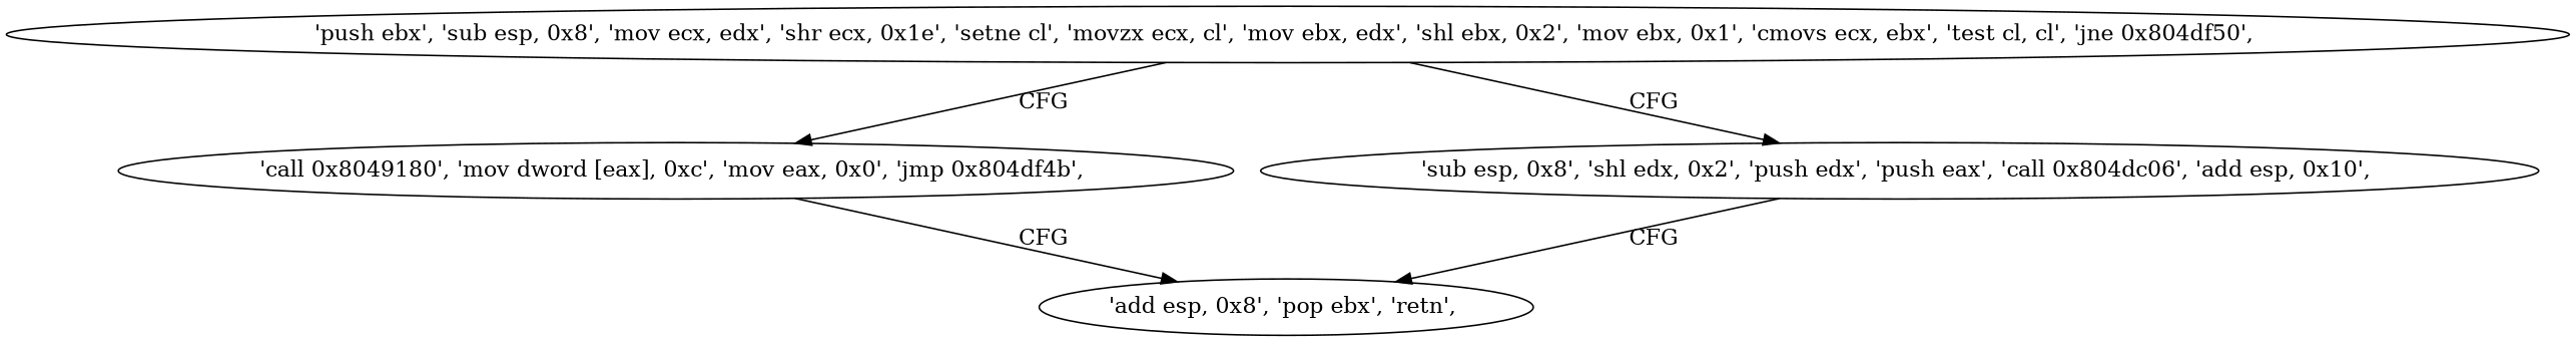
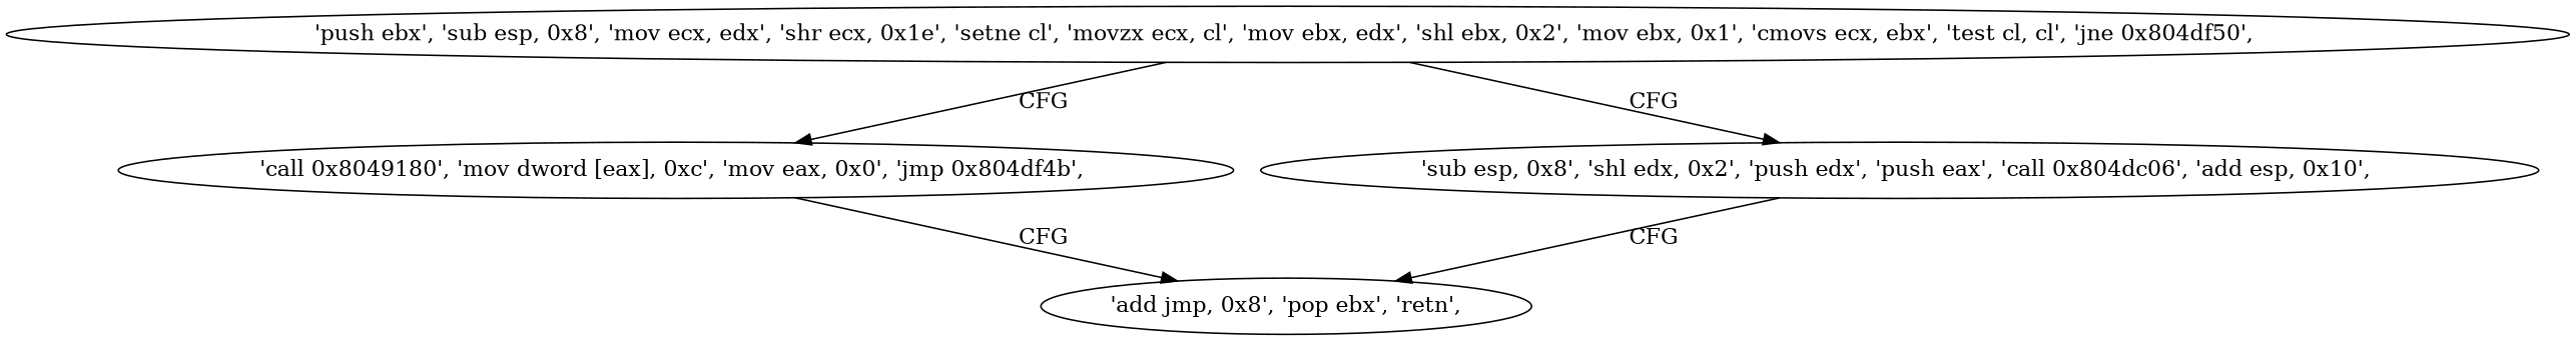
  digraph {
    n1 [label="'push ebx', 'sub esp, 0x8', 'mov ecx, edx', 'shr ecx, 0x1e', 'setne cl', 'movzx ecx, cl', 'mov ebx, edx', 'shl ebx, 0x2', 'mov ebx, 0x1', 'cmovs ecx, ebx', 'test cl, cl', 'jne 0x804df50', "]
    n2 [label="'call 0x8049180', 'mov dword [eax], 0xc', 'mov eax, 0x0', 'jmp 0x804df4b', "]
    n3 [label="'sub esp, 0x8', 'shl edx, 0x2', 'push edx', 'push eax', 'call 0x804dc06', 'add esp, 0x10', "]
-   n4 [label="'add esp, 0x8', 'pop ebx', 'retn', "]
+   n4 [label="'add jmp, 0x8', 'pop ebx', 'retn',"]
    n1 -> n2 [label=CFG]
    n1 -> n3 [label=CFG]
    n2 -> n4 [label=CFG]
    n3 -> n4 [label=CFG]
  }
